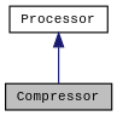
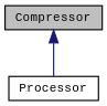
  digraph {
    fontname="Liberation Mono"
    node [color=black fontname="Liberation Mono" fontsize=10 shape=record style=filled]
    n1 [fillcolor=grey75 fontcolor=black height=0.2 label=Compressor width=0.4]
    n2 [fillcolor=white height=0.2 label=Processor width=0.4]
-   n2 -> n1 [color=midnightblue dir=back fontname="Liberation Mono" fontsize=10 labelfontname=Helvetica labelfontsize=10 style=solid]
+   n1 -> n2 [color=midnightblue dir=back fontname="Liberation Mono" fontsize=10 labelfontname=Helvetica labelfontsize=10 style=solid]
  }
